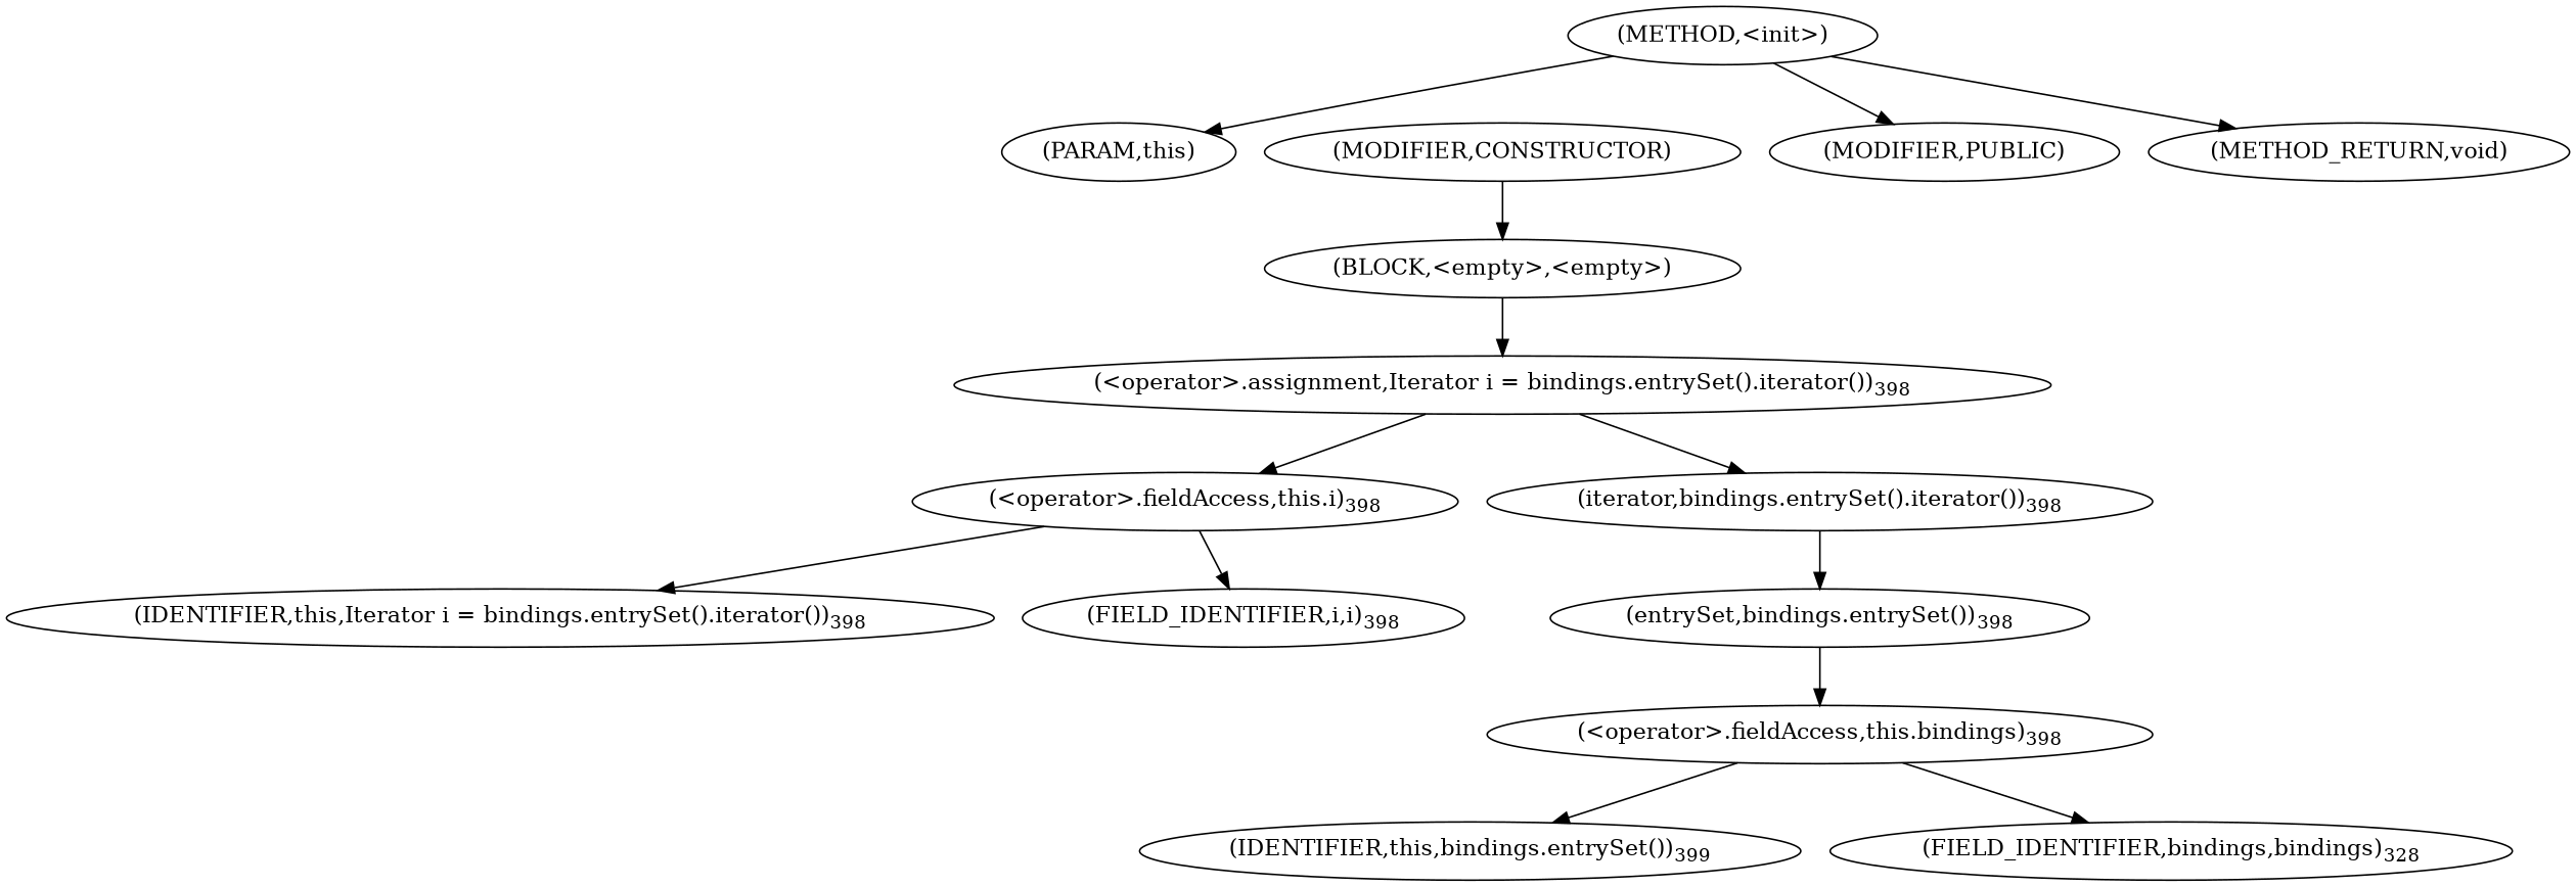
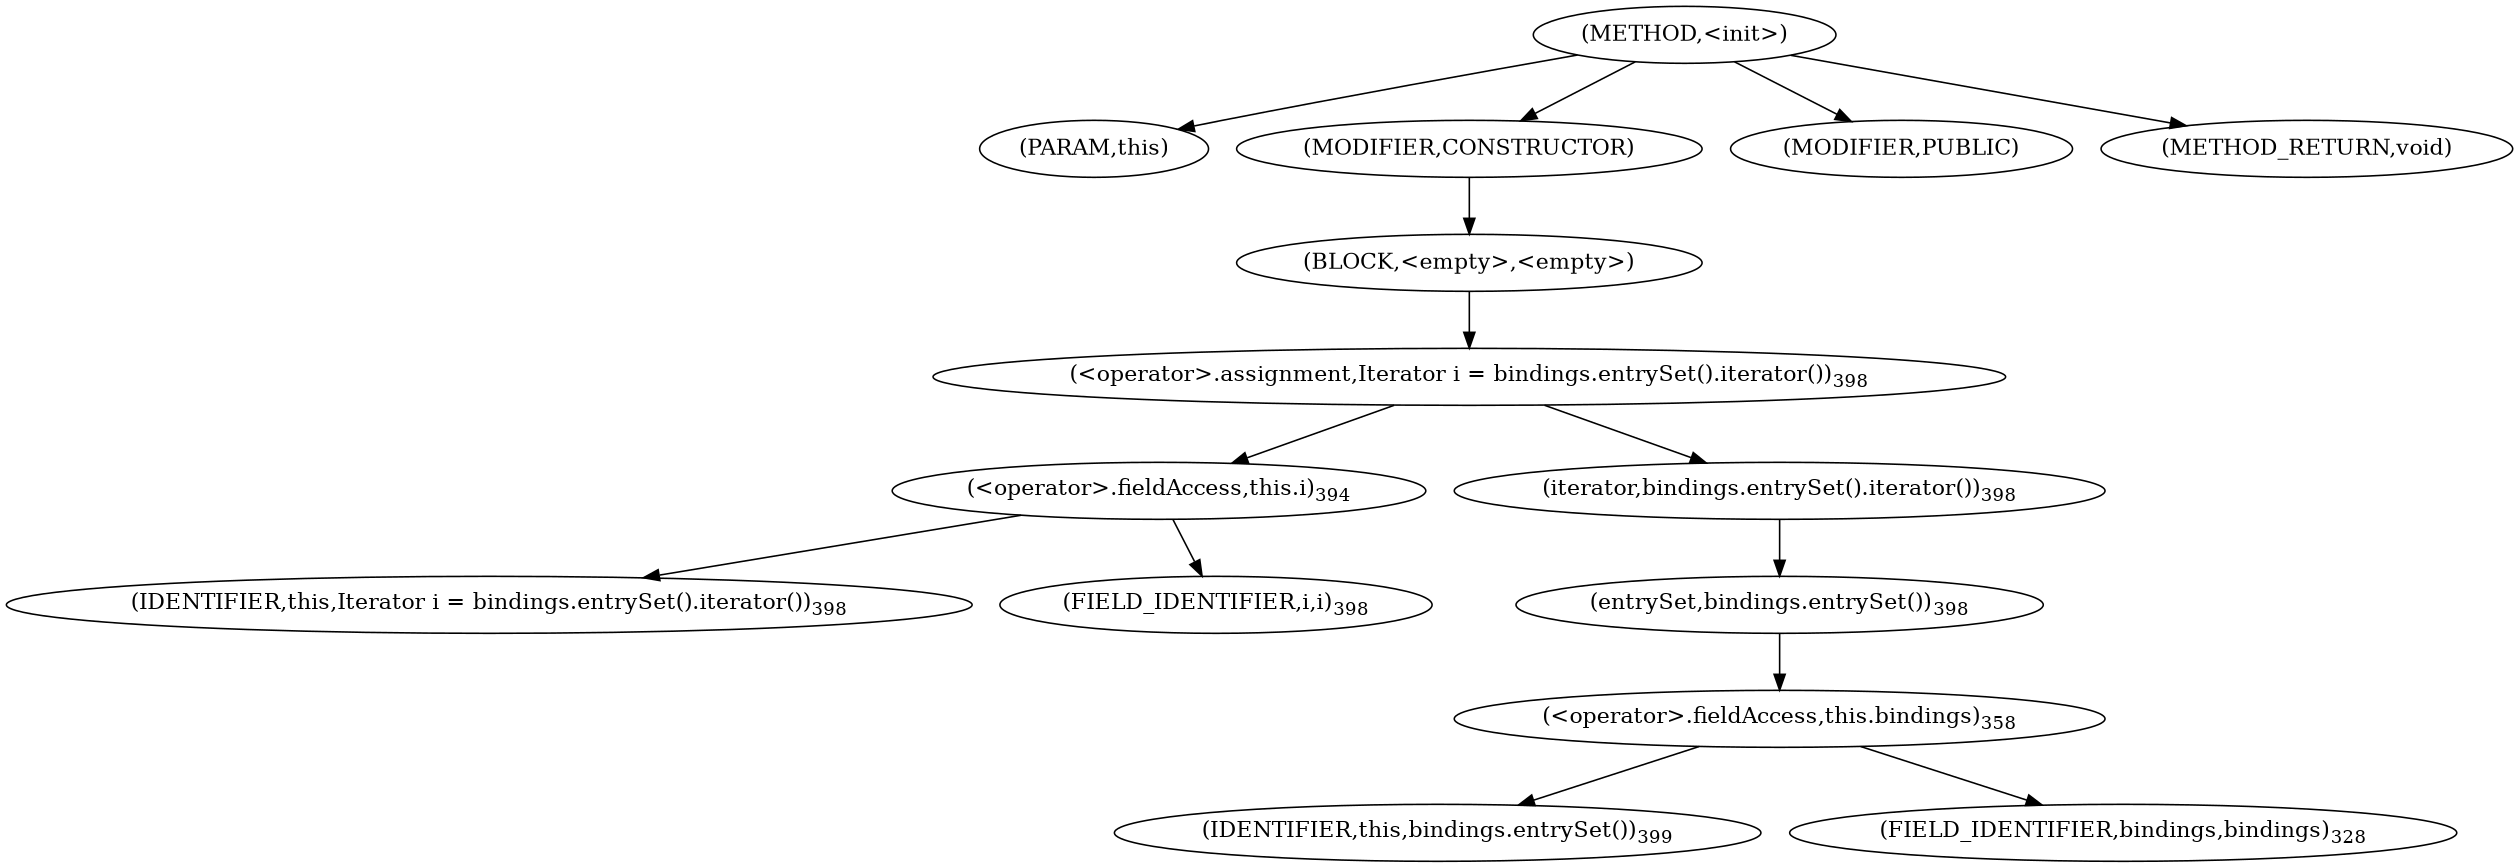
  digraph {
    n1 [label=<(METHOD,&lt;init&gt;)>]
    n2 [label=<(PARAM,this)>]
    n3 [label=<(MODIFIER,CONSTRUCTOR)>]
    n4 [label=<(MODIFIER,PUBLIC)>]
    n5 [label=<(METHOD_RETURN,void)>]
    n6 [label=<(BLOCK,&lt;empty&gt;,&lt;empty&gt;)>]
    n7 [label=<(&lt;operator&gt;.assignment,Iterator i = bindings.entrySet().iterator())<SUB>398</SUB>>]
-   n8 [label=<(&lt;operator&gt;.fieldAccess,this.i)<SUB>398</SUB>>]
+   n8 [label=<(&lt;operator&gt;.fieldAccess,this.i)<SUB>394</SUB>>]
    n9 [label=<(iterator,bindings.entrySet().iterator())<SUB>398</SUB>>]
    n10 [label=<(IDENTIFIER,this,Iterator i = bindings.entrySet().iterator())<SUB>398</SUB>>]
    n11 [label=<(FIELD_IDENTIFIER,i,i)<SUB>398</SUB>>]
    n12 [label=<(entrySet,bindings.entrySet())<SUB>398</SUB>>]
-   n13 [label=<(&lt;operator&gt;.fieldAccess,this.bindings)<SUB>398</SUB>>]
+   n13 [label=<(&lt;operator&gt;.fieldAccess,this.bindings)<SUB>358</SUB>>]
    n14 [label=<(IDENTIFIER,this,bindings.entrySet())<SUB>399</SUB>>]
    n15 [label=<(FIELD_IDENTIFIER,bindings,bindings)<SUB>328</SUB>>]
    n1 -> n2
+   n1 -> n3
    n1 -> n4
    n1 -> n5
    n3 -> n6
    n6 -> n7
    n7 -> n8
    n7 -> n9
    n8 -> n10
    n8 -> n11
    n9 -> n12
    n12 -> n13
    n13 -> n14
    n13 -> n15
  }
